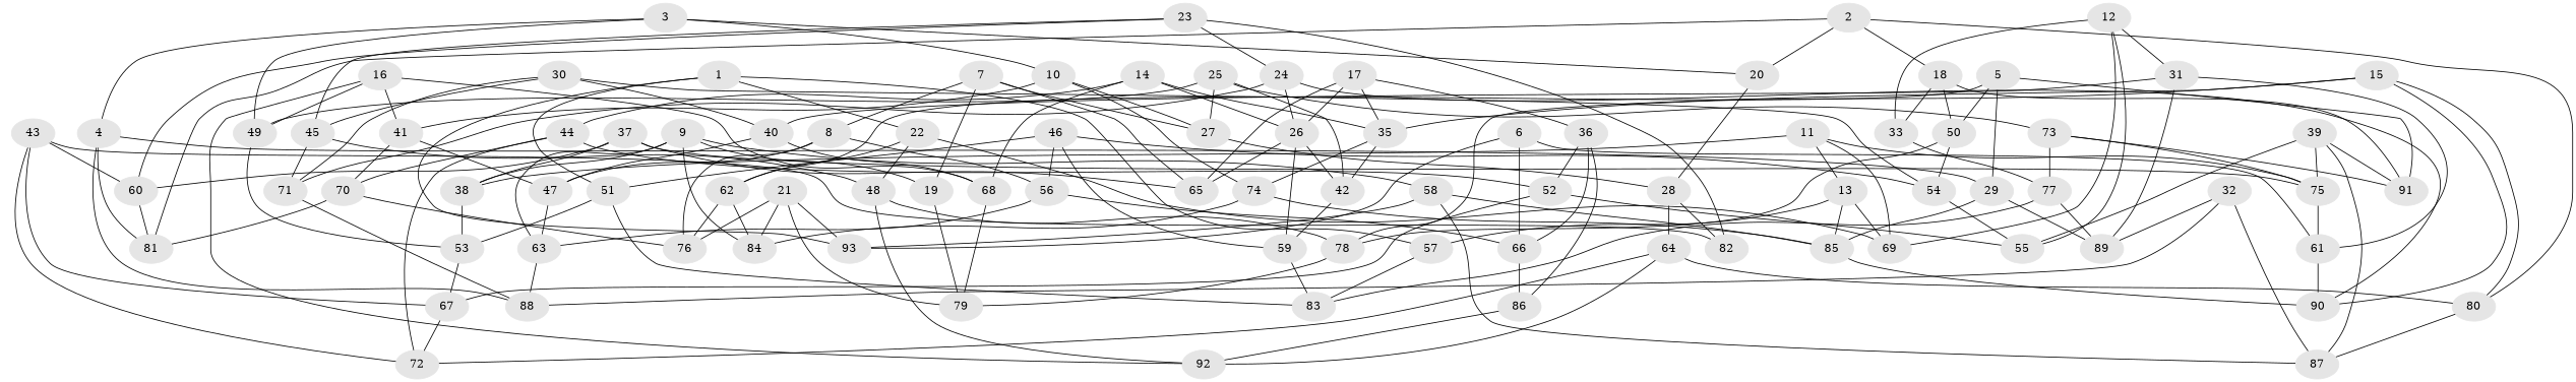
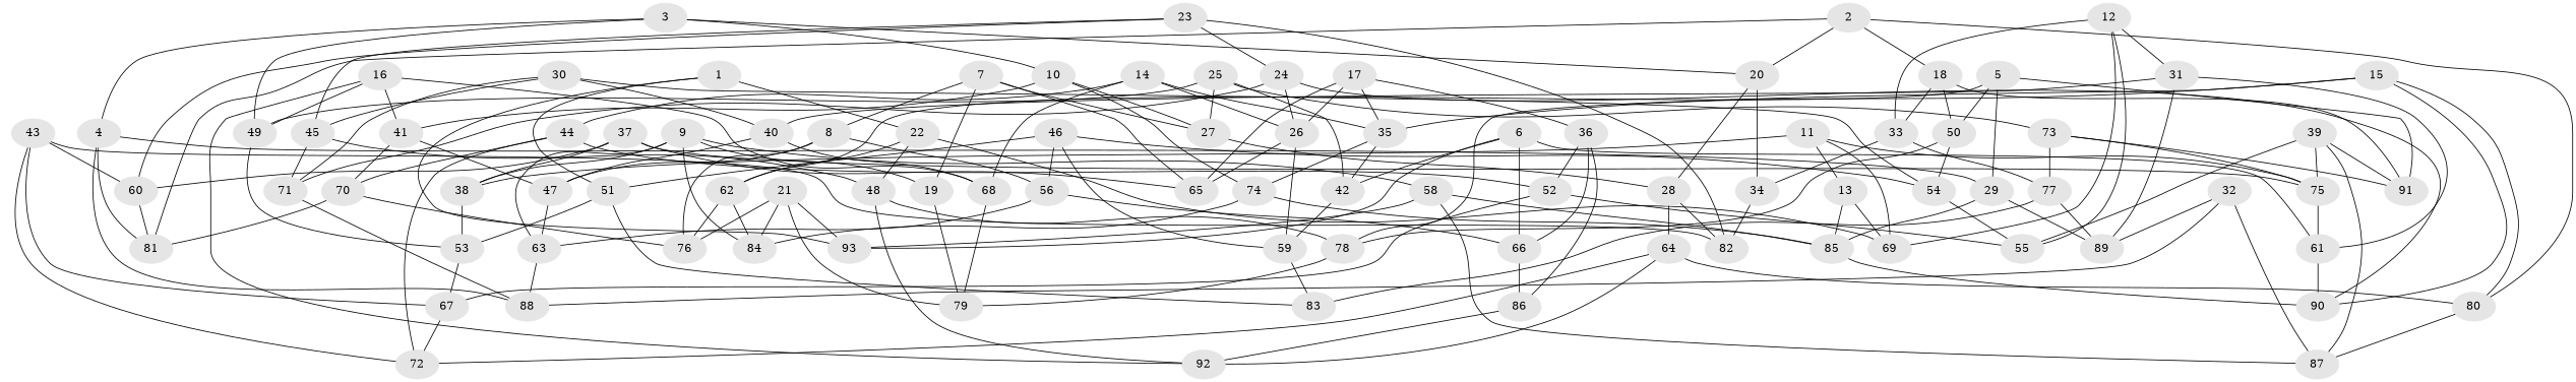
  graph {
    node [color=gray90 style=filled]
    1
    22
    51
-   57
    93
    62
    69
    48
    53
    83
    2
    18
    20
    80
    81
    50
    91
    33
+   34
    28
    87
    3
    4
    10
    49
    29
    88
    27
    41
    74
    85
    89
    5
    78
    54
    76
    84
    6
    42
    61
    66
    59
    90
    86
    7
    8
    19
    65
    47
    56
    79
    63
    9
    38
    58
    70
    11
    13
    75
    12
    31
    55
    40
    77
    14
    26
    35
    44
    68
    52
    72
    15
    82
    16
    92
    17
    36
    64
    21
    23
    24
    45
    60
    71
    25
    73
    30
    32
    67
    37
    39
    43
    46
    1 -- 22
    1 -- 51
-   1 -- 57
    1 -- 93
    22 -- 62
    22 -- 69
    22 -- 48
    51 -- 53
    51 -- 83
-   57 -- 83
    62 -- 76
    62 -- 84
    48 -- 78
    48 -- 92
    53 -- 67
    2 -- 18
    2 -- 20
    2 -- 80
    2 -- 81
    18 -- 50
    18 -- 91
    18 -- 33
+   20 -- 34
    20 -- 28
    80 -- 87
    50 -- 78
    50 -- 54
+   33 -- 34
    33 -- 77
+   34 -- 82
    28 -- 82
    28 -- 64
    3 -- 20
    3 -- 4
    3 -- 10
    3 -- 49
    4 -- 81
    4 -- 29
    4 -- 88
    10 -- 27
    10 -- 41
    10 -- 74
    49 -- 53
    29 -- 85
    29 -- 89
    27 -- 28
    41 -- 47
    41 -- 70
    74 -- 85
    74 -- 84
    85 -- 90
    5 -- 62
    5 -- 50
    5 -- 91
    5 -- 29
    78 -- 79
    54 -- 55
    6 -- 93
-   26 -- 42
+   6 -- 42
    6 -- 61
    6 -- 66
    42 -- 59
    61 -- 90
    66 -- 86
    59 -- 83
    86 -- 92
    7 -- 27
    7 -- 8
    7 -- 19
    7 -- 65
    8 -- 76
    8 -- 47
    8 -- 56
    19 -- 79
    47 -- 63
    56 -- 66
    56 -- 63
    63 -- 88
    9 -- 84
    9 -- 19
    9 -- 63
    9 -- 38
    9 -- 58
    38 -- 53
    58 -- 93
    58 -- 87
    58 -- 85
    70 -- 81
    70 -- 76
    11 -- 69
    11 -- 38
    11 -- 13
    11 -- 75
-   13 -- 57
    13 -- 69
    13 -- 85
    75 -- 61
    12 -- 69
    12 -- 33
    12 -- 31
    12 -- 55
    31 -- 89
    31 -- 61
    31 -- 40
    40 -- 47
    40 -- 68
    77 -- 83
    77 -- 89
    14 -- 26
    14 -- 35
    14 -- 44
    14 -- 68
    26 -- 59
    26 -- 65
    35 -- 74
    35 -- 42
    44 -- 70
    44 -- 52
    44 -- 72
    68 -- 79
    52 -- 55
    52 -- 67
    15 -- 80
    15 -- 78
    15 -- 90
    15 -- 35
    16 -- 49
    16 -- 41
    16 -- 68
    16 -- 92
    17 -- 65
    17 -- 26
    17 -- 35
    17 -- 36
    36 -- 66
    36 -- 86
    36 -- 52
    64 -- 80
    64 -- 72
    64 -- 92
    21 -- 93
    21 -- 76
    21 -- 84
    21 -- 79
    23 -- 82
    23 -- 24
    23 -- 45
    23 -- 60
    24 -- 90
    24 -- 26
    24 -- 71
    45 -- 48
    45 -- 71
    60 -- 81
    71 -- 88
    25 -- 49
    25 -- 27
    25 -- 42
    25 -- 73
    73 -- 91
    73 -- 75
    73 -- 77
    30 -- 54
    30 -- 40
    30 -- 45
    30 -- 71
    32 -- 87
    32 -- 88
    32 -- 89
    67 -- 72
    37 -- 65
    37 -- 38
    37 -- 75
    37 -- 60
    39 -- 91
    39 -- 87
    39 -- 75
    39 -- 55
    43 -- 72
    43 -- 82
    43 -- 60
    43 -- 67
    46 -- 51
    46 -- 54
    46 -- 59
    46 -- 56
  }
